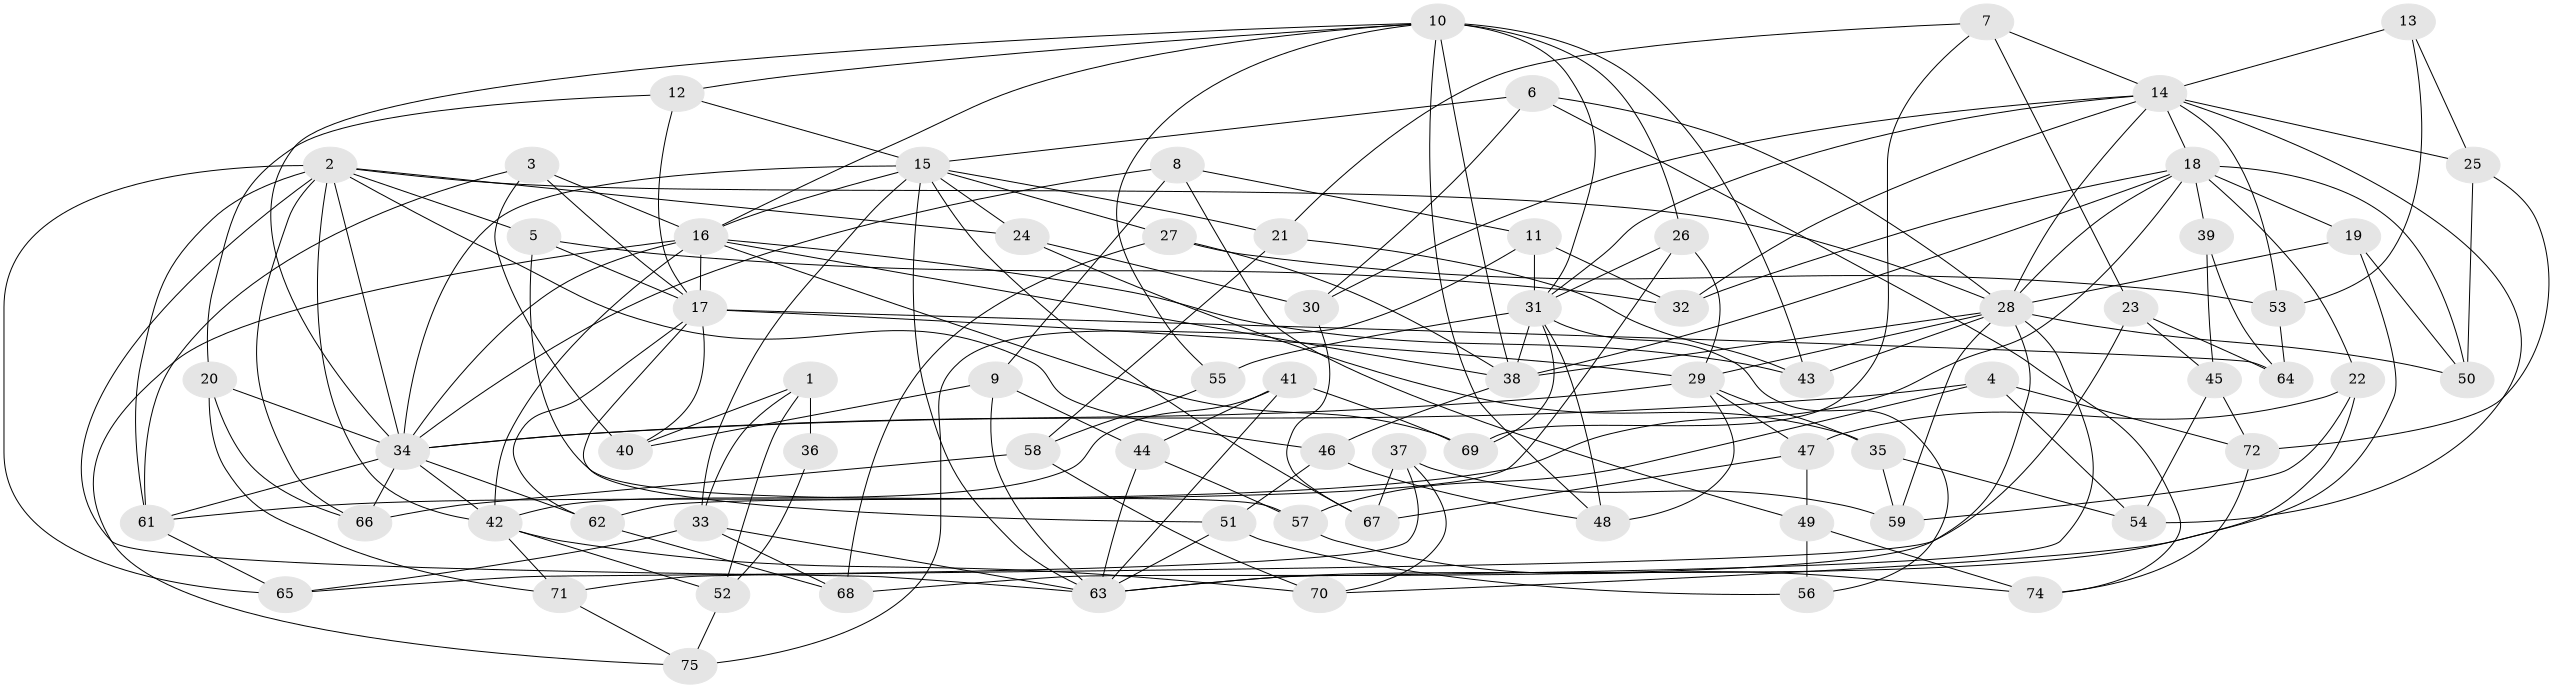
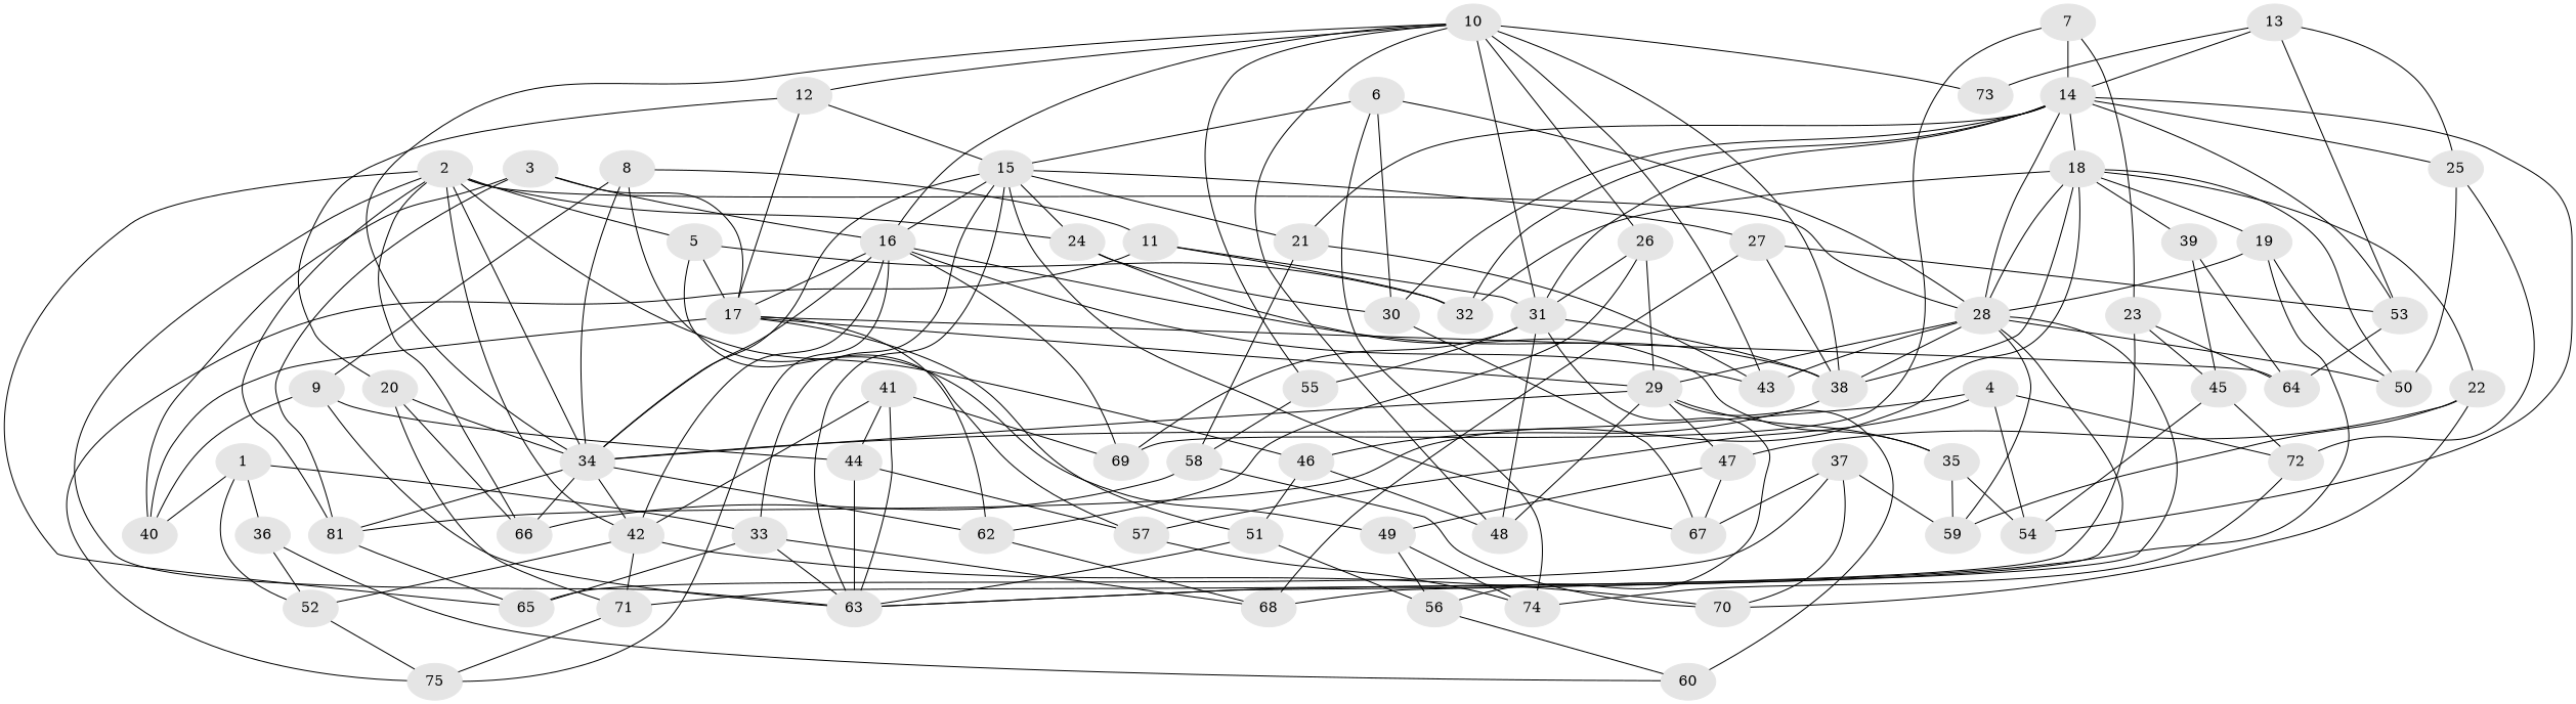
  graph {
    node [color=gray90 style=filled]
    edge [weight=1.0]
    1
    33
    36
    40
    52
    63
    65
    68
+   60
    75
    2
    5
    24
    28
    34
    42
    46
-   61
+   61 [label=81]
    66
    17
    57
    32
    30
    35
    38
    43
    29
    50
    59
    62
    71
    70
    48
    51
    3
    16
    69
    64
    4
    54
    72
    74
    6
    15
    21
    27
    67
    7
    14
    23
    31
    25
    53
    18
    58
    45
    8
    9
    11
    49
    44
    56
    10
    12
    26
    55
+   73
    20
    13
    19
    22
    39
    47
    37
    41
    1 -- 33
    1 -- 36
    1 -- 40
    1 -- 52
    33 -- 63
    33 -- 65
    33 -- 68
    36 -- 52
+   36 -- 60
    52 -- 75
    2 -- 63
    2 -- 65
    2 -- 5
    2 -- 24
    2 -- 28
    2 -- 34
    2 -- 42
    2 -- 46
    2 -- 61
    2 -- 66
    5 -- 17
    5 -- 57
    5 -- 32
    24 -- 30
    24 -- 35
    28 -- 63
    28 -- 68
    28 -- 38
    28 -- 43
    28 -- 29
    28 -- 50
    28 -- 59
    34 -- 42
    34 -- 61
    34 -- 66
    34 -- 62
    42 -- 52
    42 -- 71
    42 -- 70
    46 -- 48
    46 -- 51
    61 -- 65
    17 -- 40
    17 -- 29 [weight=2.0]
    17 -- 62
    17 -- 51
    17 -- 64
    57 -- 74
    30 -- 67
    35 -- 59
    35 -- 54
    38 -- 46
+   29 -- 60 [weight=2.0]
    29 -- 34
    29 -- 35
    29 -- 48
    29 -- 47
    62 -- 68
    71 -- 75
    51 -- 63
    51 -- 56
    3 -- 40
    3 -- 61
    3 -- 17
    3 -- 16
    16 -- 75
    16 -- 34
    16 -- 42 [weight=2.0]
    16 -- 17
    16 -- 38 [weight=2.0]
    16 -- 43
    16 -- 69
    4 -- 34
    4 -- 57
    4 -- 54
    4 -- 72
    72 -- 74
    6 -- 28
    6 -- 30
    6 -- 74
    6 -- 15
    15 -- 33
    15 -- 63
    15 -- 24
    15 -- 34
    15 -- 16
    15 -- 21
    15 -- 27
    15 -- 67
    21 -- 43
    21 -- 58
    27 -- 68
    27 -- 38
    27 -- 53
    7 -- 69
-   7 -- 21
+   14 -- 21
    7 -- 14
    7 -- 23
    14 -- 28
    14 -- 32
    14 -- 30
    14 -- 54
    14 -- 31
    14 -- 25
    14 -- 53
    14 -- 18
    23 -- 71
    23 -- 64
    23 -- 45
    31 -- 38
    31 -- 48
    31 -- 69
    31 -- 56
    31 -- 55 [weight=2.0]
    25 -- 50
    25 -- 72
    53 -- 64
    18 -- 28
    18 -- 61
    18 -- 32
    18 -- 38
    18 -- 50
    18 -- 19
    18 -- 22
    18 -- 39 [weight=2.0]
    58 -- 66
    58 -- 70
    45 -- 54
    45 -- 72
    8 -- 34
    8 -- 9
    8 -- 11
    8 -- 49
    9 -- 40
    9 -- 63
    9 -- 44
    11 -- 75
    11 -- 32
    11 -- 31
    49 -- 74
    49 -- 56
    44 -- 63
    44 -- 57
+   56 -- 60
    10 -- 34
    10 -- 38
    10 -- 43
    10 -- 48
    10 -- 16
    10 -- 31 [weight=2.0]
    10 -- 12
    10 -- 26
    10 -- 55
+   10 -- 73 [weight=2.0]
    12 -- 17
    12 -- 15
    12 -- 20
    26 -- 29
    26 -- 62
    26 -- 31
    55 -- 58
    20 -- 34
    20 -- 66
    20 -- 71
    13 -- 14
    13 -- 25
    13 -- 53
+   13 -- 73
    19 -- 63
    19 -- 28
    19 -- 50
    22 -- 59
    22 -- 70
    22 -- 47
    39 -- 64
    39 -- 45
    47 -- 67
    47 -- 49
    37 -- 65
    37 -- 59
    37 -- 70
    37 -- 67
    41 -- 63
    41 -- 42
    41 -- 69
    41 -- 44
  }
